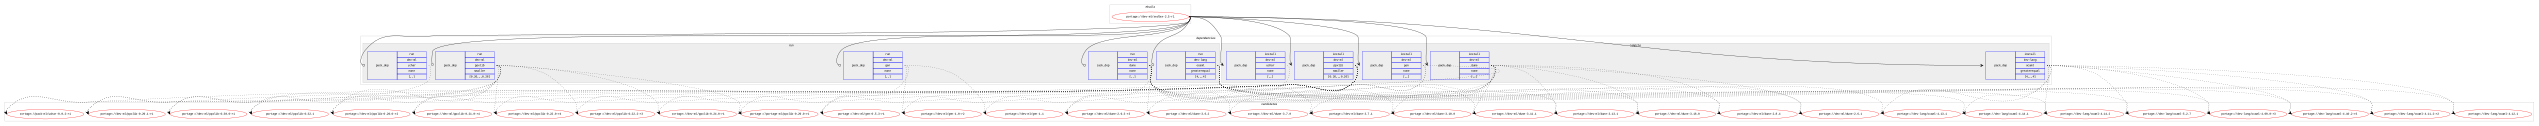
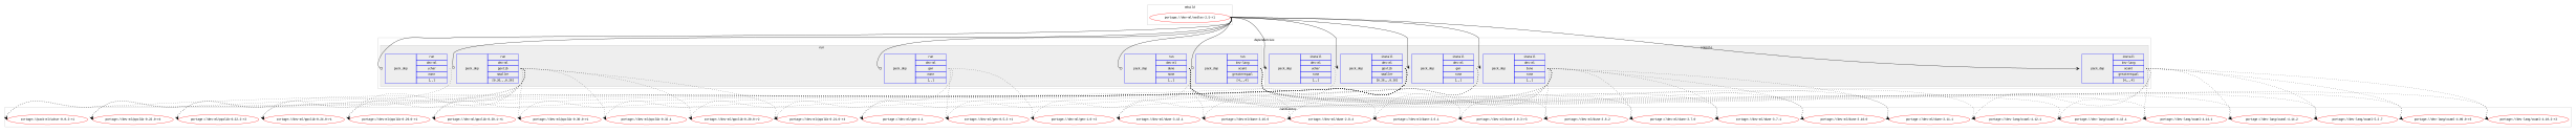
  digraph {
    compound=true
    concentrate=true
    fontname="Liberation Mono"
    fontsize=10
    newrank=true
    rankdir=TB
    ranksep=1.5
    node [color=red fontname="Liberation Mono" fontsize=10]
    edge [arrowhead=vee fontname="Liberation Mono" headport=w style=dotted tailport=e weight=100]
    n1 [label="portage://dev-ml/sedlex-2.5-r1" width=4]
    n2 [color=blue label=<<TABLE BORDER="0" CELLBORDER="1" CELLSPACING="0" CELLPADDING="4" WIDTH="220"><TR><TD ROWSPAN="6" CELLPADDING="30">pack_dep</TD></TR><TR><TD WIDTH="110">install</TD></TR><TR><TD>dev-lang</TD></TR><TR><TD>ocaml</TD></TR><TR><TD>greaterequal</TD></TR><TR><TD>[4,,,4]</TD></TR></TABLE>> shape=none]
    n3 [color=blue label=<<TABLE BORDER="0" CELLBORDER="1" CELLSPACING="0" CELLPADDING="4" WIDTH="220"><TR><TD ROWSPAN="6" CELLPADDING="30">pack_dep</TD></TR><TR><TD WIDTH="110">install</TD></TR><TR><TD>dev-ml</TD></TR><TR><TD>dune</TD></TR><TR><TD>none</TD></TR><TR><TD>[,,]</TD></TR></TABLE>> shape=none]
    n4 [color=blue label=<<TABLE BORDER="0" CELLBORDER="1" CELLSPACING="0" CELLPADDING="4" WIDTH="220"><TR><TD ROWSPAN="6" CELLPADDING="30">pack_dep</TD></TR><TR><TD WIDTH="110">install</TD></TR><TR><TD>dev-ml</TD></TR><TR><TD>gen</TD></TR><TR><TD>none</TD></TR><TR><TD>[,,]</TD></TR></TABLE>> shape=none]
    n5 [color=blue label=<<TABLE BORDER="0" CELLBORDER="1" CELLSPACING="0" CELLPADDING="4" WIDTH="220"><TR><TD ROWSPAN="6" CELLPADDING="30">pack_dep</TD></TR><TR><TD WIDTH="110">install</TD></TR><TR><TD>dev-ml</TD></TR><TR><TD>ppxlib</TD></TR><TR><TD>smaller</TD></TR><TR><TD>[0.26,,,0.26]</TD></TR></TABLE>> shape=none]
    n6 [color=blue label=<<TABLE BORDER="0" CELLBORDER="1" CELLSPACING="0" CELLPADDING="4" WIDTH="220"><TR><TD ROWSPAN="6" CELLPADDING="30">pack_dep</TD></TR><TR><TD WIDTH="110">install</TD></TR><TR><TD>dev-ml</TD></TR><TR><TD>uchar</TD></TR><TR><TD>none</TD></TR><TR><TD>[,,]</TD></TR></TABLE>> shape=none]
    n7 [color=blue label=<<TABLE BORDER="0" CELLBORDER="1" CELLSPACING="0" CELLPADDING="4" WIDTH="220"><TR><TD ROWSPAN="6" CELLPADDING="30">pack_dep</TD></TR><TR><TD WIDTH="110">run</TD></TR><TR><TD>dev-lang</TD></TR><TR><TD>ocaml</TD></TR><TR><TD>greaterequal</TD></TR><TR><TD>[4,,,4]</TD></TR></TABLE>> shape=none]
    n8 [color=blue label=<<TABLE BORDER="0" CELLBORDER="1" CELLSPACING="0" CELLPADDING="4" WIDTH="220"><TR><TD ROWSPAN="6" CELLPADDING="30">pack_dep</TD></TR><TR><TD WIDTH="110">run</TD></TR><TR><TD>dev-ml</TD></TR><TR><TD>dune</TD></TR><TR><TD>none</TD></TR><TR><TD>[,,]</TD></TR></TABLE>> shape=none]
    n9 [color=blue label=<<TABLE BORDER="0" CELLBORDER="1" CELLSPACING="0" CELLPADDING="4" WIDTH="220"><TR><TD ROWSPAN="6" CELLPADDING="30">pack_dep</TD></TR><TR><TD WIDTH="110">run</TD></TR><TR><TD>dev-ml</TD></TR><TR><TD>gen</TD></TR><TR><TD>none</TD></TR><TR><TD>[,,]</TD></TR></TABLE>> shape=none]
    n10 [color=blue label=<<TABLE BORDER="0" CELLBORDER="1" CELLSPACING="0" CELLPADDING="4" WIDTH="220"><TR><TD ROWSPAN="6" CELLPADDING="30">pack_dep</TD></TR><TR><TD WIDTH="110">run</TD></TR><TR><TD>dev-ml</TD></TR><TR><TD>ppxlib</TD></TR><TR><TD>smaller</TD></TR><TR><TD>[0.26,,,0.26]</TD></TR></TABLE>> shape=none]
    n11 [color=blue label=<<TABLE BORDER="0" CELLBORDER="1" CELLSPACING="0" CELLPADDING="4" WIDTH="220"><TR><TD ROWSPAN="6" CELLPADDING="30">pack_dep</TD></TR><TR><TD WIDTH="110">run</TD></TR><TR><TD>dev-ml</TD></TR><TR><TD>uchar</TD></TR><TR><TD>none</TD></TR><TR><TD>[,,]</TD></TR></TABLE>> shape=none]
    n12 [label="portage://dev-lang/ocaml-5.2.7" width=4]
    n13 [label="portage://dev-lang/ocaml-4.14.2" width=4]
    n14 [label="portage://dev-lang/ocaml-4.14.1" width=4]
    n15 [label="portage://dev-lang/ocaml-4.13.1" width=4]
    n16 [label="portage://dev-lang/ocaml-4.12.1" width=4]
-   n17 [label="portage://dev-lang/ocaml-4.11.2-r2" width=4]
    n18 [label="portage://dev-lang/ocaml-4.10.2-r3" width=4]
    n19 [label="portage://dev-lang/ocaml-4.09.0-r3" width=4]
    n20 [label="portage://dev-ml/dune-3.16.0" width=4]
    n21 [label="portage://dev-ml/dune-3.13.1" width=4]
    n22 [label="portage://dev-ml/dune-3.11.1" width=4]
    n23 [label="portage://dev-ml/dune-3.10.0" width=4]
    n24 [label="portage://dev-ml/dune-3.7.1" width=4]
    n25 [label="portage://dev-ml/dune-3.7.0" width=4]
    n26 [label="portage://dev-ml/dune-3.6.2" width=4]
    n27 [label="portage://dev-ml/dune-2.9.3-r3" width=4]
    n28 [label="portage://dev-ml/dune-2.6.1" width=4]
    n29 [label="portage://dev-ml/dune-2.8.4" width=4]
    n30 [label="portage://dev-ml/gen-1.1" width=4]
    n31 [label="portage://dev-ml/gen-1.0-r2" width=4]
    n32 [label="portage://dev-ml/gen-0.5.3-r1" width=4]
    n33 [label="portage://dev-ml/ppxlib-0.32.1" width=4]
    n34 [label="portage://dev-ml/ppxlib-0.30.0-r1" width=4]
    n35 [label="portage://dev-ml/ppxlib-0.29.1-r1" width=4]
-   n36 [label="portage://portage-ml/ppxlib-0.29.0-r1" width=4]
+   n36 [label="portage://dev-ml/ppxlib-0.29.0-r1" width=4]
    n37 [label="portage://dev-ml/ppxlib-0.24.0-r1" width=4]
    n38 [label="portage://dev-ml/ppxlib-0.22.2-r3" width=4]
    n39 [label="portage://dev-ml/ppxlib-0.22.0-r4" width=4]
    n40 [label="portage://dev-ml/ppxlib-0.21.0-r4" width=4]
    n41 [label="portage://dev-ml/ppxlib-0.20.0-r2" width=4]
    n42 [label="portage://pack-ml/uchar-0.0.2-r1" width=4]
    subgraph cluster_1 {
      color=gray
      label=<<i>ebuild</i>>
      n1
    }
    subgraph cluster_2 {
      color=gray
      label=<<i>dependencies</i>>
      subgraph cluster_3 {
        color=gray
        fillcolor="#eeeeee"
        label=<<i>compile</i>>
        style=filled
        subgraph sub_4 {
          color=gray
          fillcolor="#eeeeee"
          label=<<i>compile</i>>
          style=filled
          n2
        }
        subgraph sub_5 {
          color=gray
          fillcolor="#eeeeee"
          label=<<i>compile</i>>
          style=filled
          n3
        }
        subgraph sub_6 {
          color=gray
          fillcolor="#eeeeee"
          label=<<i>compile</i>>
          style=filled
          n4
        }
        subgraph sub_7 {
          color=gray
          fillcolor="#eeeeee"
          label=<<i>compile</i>>
          style=filled
          n5
        }
        subgraph sub_8 {
          color=gray
          fillcolor="#eeeeee"
          label=<<i>compile</i>>
          style=filled
          n6
        }
      }
      subgraph cluster_9 {
        color=gray
        fillcolor="#eeeeee"
        label=<<i>compile and run</i>>
        style=filled
      }
      subgraph cluster_10 {
        color=gray
        fillcolor="#eeeeee"
        label=<<i>run</i>>
        style=filled
        subgraph sub_11 {
          color=gray
          fillcolor="#eeeeee"
          label=<<i>run</i>>
          style=filled
          n7
        }
        subgraph sub_12 {
          color=gray
          fillcolor="#eeeeee"
          label=<<i>run</i>>
          style=filled
          n8
        }
        subgraph sub_13 {
          color=gray
          fillcolor="#eeeeee"
          label=<<i>run</i>>
          style=filled
          n9
        }
        subgraph sub_14 {
          color=gray
          fillcolor="#eeeeee"
          label=<<i>run</i>>
          style=filled
          n10
        }
        subgraph sub_15 {
          color=gray
          fillcolor="#eeeeee"
          label=<<i>run</i>>
          style=filled
          n11
        }
      }
    }
    subgraph cluster_16 {
      color=gray
      label=<<i>candidates</i>>
      rank=same
      subgraph sub_17 {
        color=black
        label=<<i>candidates</i>>
        nodesep=1
        rank=same
        n12
        n13
        n14
        n15
        n16
-       n17
        n18
        n19
      }
      subgraph sub_18 {
        color=black
        label=<<i>candidates</i>>
        nodesep=1
        rank=same
        n20
        n21
        n22
        n23
        n24
        n25
        n26
        n27
        n28
        n29
      }
      subgraph sub_19 {
        color=black
        label=<<i>candidates</i>>
        nodesep=1
        rank=same
        n30
        n31
        n32
      }
      subgraph sub_20 {
        color=black
        label=<<i>candidates</i>>
        nodesep=1
        rank=same
        n33
        n34
        n35
        n36
        n37
        n38
        n39
        n40
        n41
      }
      subgraph sub_21 {
        color=black
        label=<<i>candidates</i>>
        nodesep=1
        rank=same
        n42
      }
      subgraph sub_22 {
        color=black
        label=<<i>candidates</i>>
        nodesep=1
        rank=same
        n12
        n13
        n14
        n15
        n16
-       n17
        n18
        n19
      }
      subgraph sub_23 {
        color=black
        label=<<i>candidates</i>>
        nodesep=1
        rank=same
        n20
        n21
        n22
        n23
        n24
        n25
        n26
        n27
        n28
        n29
      }
      subgraph sub_24 {
        color=black
        label=<<i>candidates</i>>
        nodesep=1
        rank=same
        n30
        n31
        n32
      }
      subgraph sub_25 {
        color=black
        label=<<i>candidates</i>>
        nodesep=1
        rank=same
        n33
        n34
        n35
        n36
        n37
        n38
        n39
        n40
        n41
      }
      subgraph sub_26 {
        color=black
        label=<<i>candidates</i>>
        nodesep=1
        rank=same
        n42
      }
    }
    n1 -> n2 [style=solid weight=20]
    n1 -> n3 [style=solid weight=20]
    n1 -> n4 [style=solid weight=20]
    n1 -> n5 [style=solid weight=20]
    n1 -> n6 [style=solid weight=20]
    n1 -> n7 [arrowhead=odot style=solid weight=20]
    n1 -> n8 [arrowhead=odot style=solid weight=20]
    n1 -> n9 [arrowhead=odot style=solid weight=20]
    n1 -> n10 [arrowhead=odot style=solid weight=20]
    n1 -> n11 [arrowhead=odot style=solid weight=20]
    n2 -> n12
    n2 -> n13
    n2 -> n14
    n2 -> n15
    n2 -> n16
-   n2 -> n17
    n2 -> n18
    n2 -> n19
    n3 -> n20
    n3 -> n21
    n3 -> n22
    n3 -> n23
    n3 -> n24
    n3 -> n25
    n3 -> n26
    n3 -> n27
    n3 -> n28
    n3 -> n29
    n4 -> n30
    n4 -> n31
    n4 -> n32
    n5 -> n33
    n5 -> n34
    n5 -> n35
    n5 -> n36
    n5 -> n37
    n5 -> n38
    n5 -> n39
    n5 -> n40
    n5 -> n41
    n6 -> n42
    n7 -> n12
    n7 -> n13
    n7 -> n14
    n7 -> n15
    n7 -> n16
-   n7 -> n17
    n7 -> n18
    n7 -> n19
    n8 -> n20
    n8 -> n21
    n8 -> n22
    n8 -> n23
    n8 -> n24
    n8 -> n25
    n8 -> n26
    n8 -> n27
    n8 -> n28
    n8 -> n29
    n9 -> n30
    n9 -> n31
    n9 -> n32
    n10 -> n33
    n10 -> n34
    n10 -> n35
    n10 -> n36
    n10 -> n37
    n10 -> n38
    n10 -> n39
    n10 -> n40
    n10 -> n41
    n11 -> n42
  }
